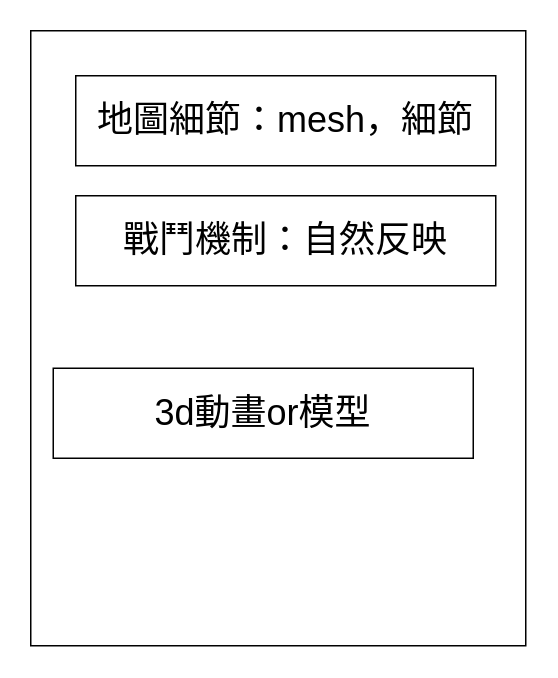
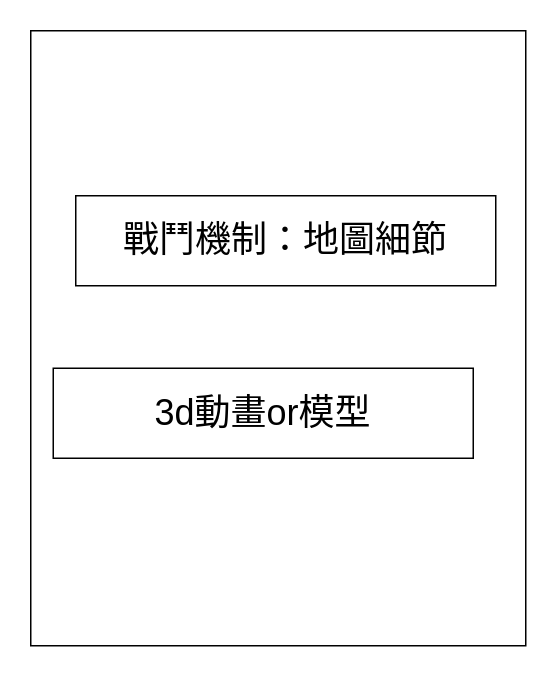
  <mxCell id="0" />
  <mxCell id="1" parent="0" />
  <mxCell id="2" value="" style="rounded=0;whiteSpace=wrap;html=1;" vertex="1" parent="1"><mxGeometry x="20" y="20" width="330" height="410" as="geometry" /></mxCell>
- <mxCell id="3" value="&lt;font style=&quot;font-size: 24px&quot;&gt;地圖細節：mesh，細節&lt;/font&gt;" style="rounded=0;whiteSpace=wrap;html=1;" vertex="1" parent="1"><mxGeometry x="50" y="50" width="280" height="60" as="geometry" /></mxCell>
- <mxCell id="4" value="戰鬥機制：自然反映" style="rounded=0;whiteSpace=wrap;html=1;fontSize=24;" vertex="1" parent="1"><mxGeometry x="50" y="130" width="280" height="60" as="geometry" /></mxCell>
+ <mxCell id="4" value="戰鬥機制：地圖細節" style="rounded=0;whiteSpace=wrap;html=1;fontSize=24;" vertex="1" parent="1"><mxGeometry x="50" y="130" width="280" height="60" as="geometry" /></mxCell>
  <mxCell id="5" value="3d動畫or模型" style="rounded=0;whiteSpace=wrap;html=1;fontSize=24;" vertex="1" parent="1"><mxGeometry x="35" y="245" width="280" height="60" as="geometry" /></mxCell>
